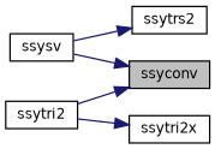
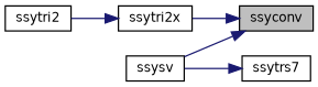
  digraph {
    rankdir=RL
    node [color=black fillcolor=white fontname=Helvetica fontsize=10 shape=record style=filled]
    edge [color=midnightblue dir=back fontname=Helvetica fontsize=10 labelfontname=Helvetica labelfontsize=10 style=solid]
    n1 [fillcolor=grey75 fontcolor=black height=0.2 label=ssyconv width=0.4]
    n2 [height=0.2 label=ssytri2x width=0.4]
    n3 [height=0.2 label=ssysv width=0.4]
    n4 [height=0.2 label=ssytri2 width=0.4]
-   n5 [height=0.2 label=ssytrs2 width=0.4]
-   n1 -> n4
+   n5 [height=0.2 label=ssytrs7 width=0.4]
+   n1 -> n2
    n1 -> n3
    n2 -> n4
    n5 -> n3
  }
